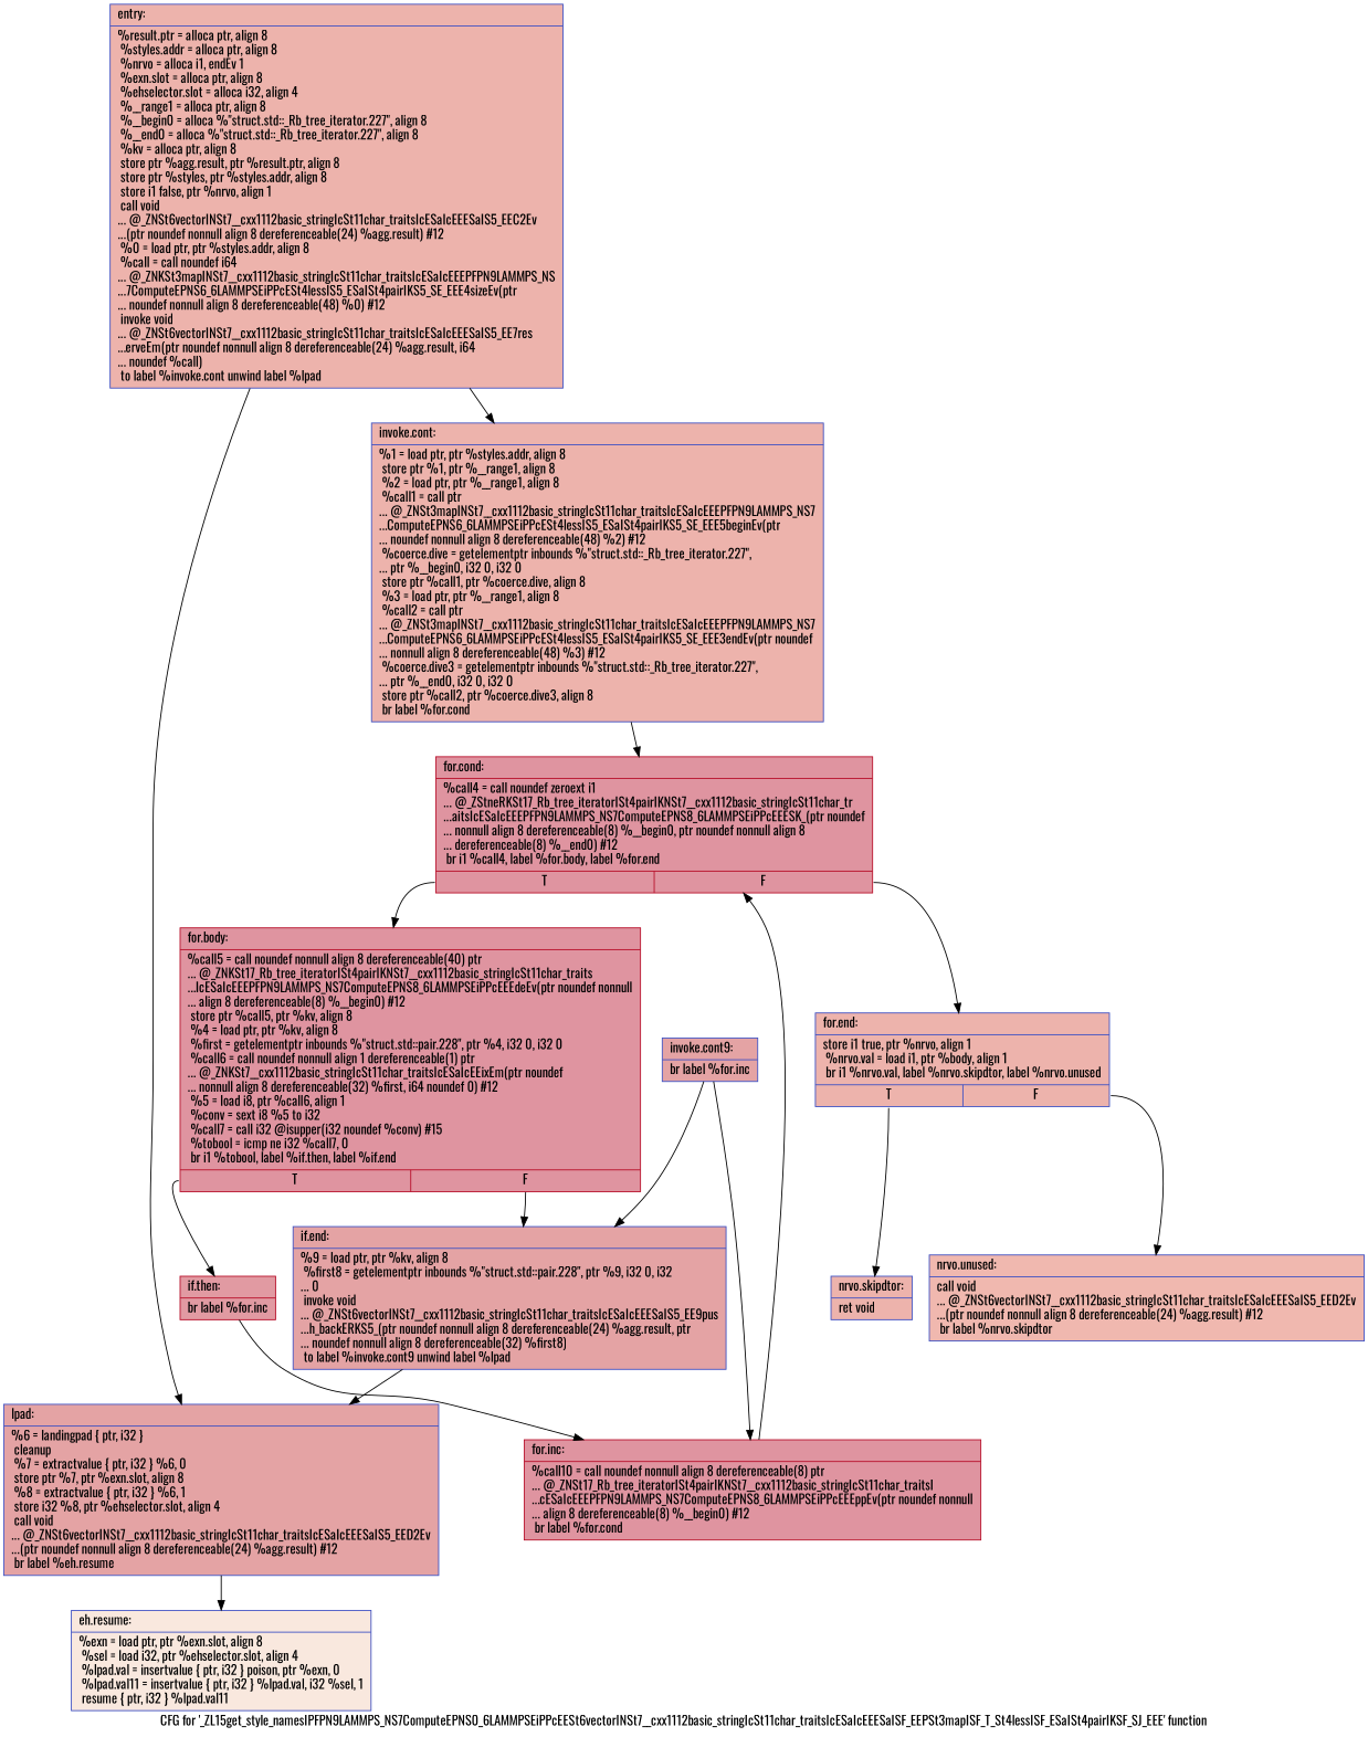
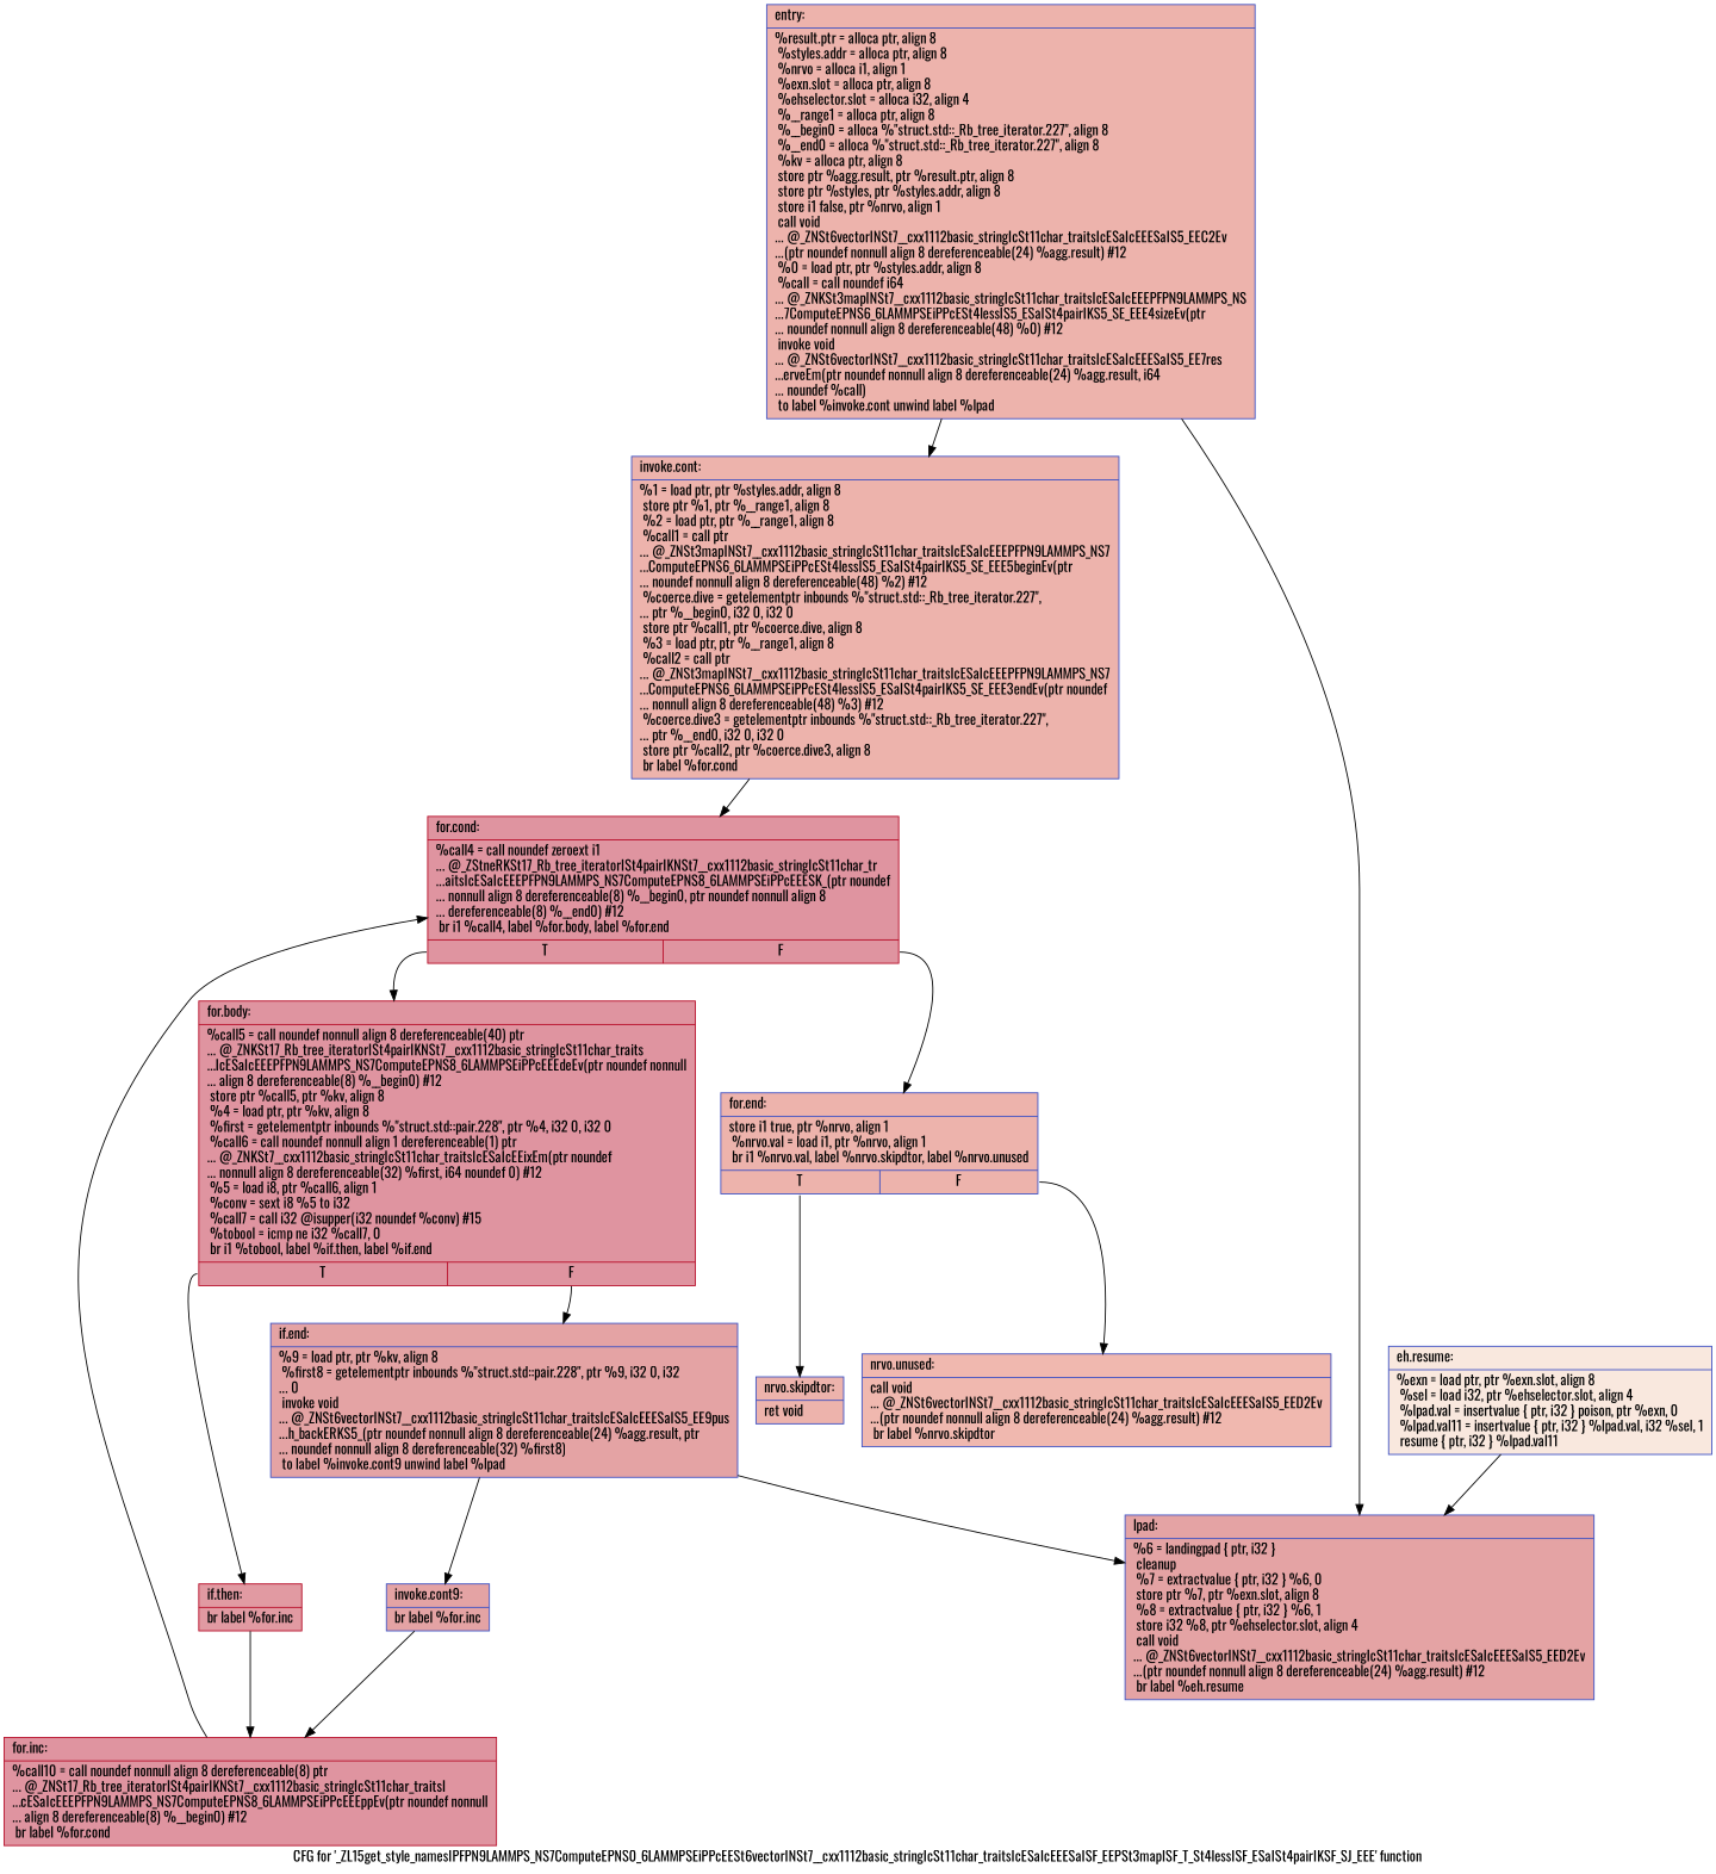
  digraph {
    fontname=Oswald
    label="CFG for '_ZL15get_style_namesIPFPN9LAMMPS_NS7ComputeEPNS0_6LAMMPSEiPPcEESt6vectorINSt7__cxx1112basic_stringIcSt11char_traitsIcESaIcEEESaISF_EEPSt3mapISF_T_St4lessISF_ESaISt4pairIKSF_SJ_EEE' function"
    node [color="#3d50c3ff" fillcolor="#d6524470" fontname=Oswald shape=record style=filled]
    edge [fontname=Oswald]
-   n1 [label="{entry:\l|  %result.ptr = alloca ptr, align 8\l  %styles.addr = alloca ptr, align 8\l  %nrvo = alloca i1, endEv 1\l  %exn.slot = alloca ptr, align 8\l  %ehselector.slot = alloca i32, align 4\l  %__range1 = alloca ptr, align 8\l  %__begin0 = alloca %\"struct.std::_Rb_tree_iterator.227\", align 8\l  %__end0 = alloca %\"struct.std::_Rb_tree_iterator.227\", align 8\l  %kv = alloca ptr, align 8\l  store ptr %agg.result, ptr %result.ptr, align 8\l  store ptr %styles, ptr %styles.addr, align 8\l  store i1 false, ptr %nrvo, align 1\l  call void\l... @_ZNSt6vectorINSt7__cxx1112basic_stringIcSt11char_traitsIcESaIcEEESaIS5_EEC2Ev\l...(ptr noundef nonnull align 8 dereferenceable(24) %agg.result) #12\l  %0 = load ptr, ptr %styles.addr, align 8\l  %call = call noundef i64\l... @_ZNKSt3mapINSt7__cxx1112basic_stringIcSt11char_traitsIcESaIcEEEPFPN9LAMMPS_NS\l...7ComputeEPNS6_6LAMMPSEiPPcESt4lessIS5_ESaISt4pairIKS5_SE_EEE4sizeEv(ptr\l... noundef nonnull align 8 dereferenceable(48) %0) #12\l  invoke void\l... @_ZNSt6vectorINSt7__cxx1112basic_stringIcSt11char_traitsIcESaIcEEESaIS5_EE7res\l...erveEm(ptr noundef nonnull align 8 dereferenceable(24) %agg.result, i64\l... noundef %call)\l          to label %invoke.cont unwind label %lpad\l}"]
+   n1 [label="{entry:\l|  %result.ptr = alloca ptr, align 8\l  %styles.addr = alloca ptr, align 8\l  %nrvo = alloca i1, align 1\l  %exn.slot = alloca ptr, align 8\l  %ehselector.slot = alloca i32, align 4\l  %__range1 = alloca ptr, align 8\l  %__begin0 = alloca %\"struct.std::_Rb_tree_iterator.227\", align 8\l  %__end0 = alloca %\"struct.std::_Rb_tree_iterator.227\", align 8\l  %kv = alloca ptr, align 8\l  store ptr %agg.result, ptr %result.ptr, align 8\l  store ptr %styles, ptr %styles.addr, align 8\l  store i1 false, ptr %nrvo, align 1\l  call void\l... @_ZNSt6vectorINSt7__cxx1112basic_stringIcSt11char_traitsIcESaIcEEESaIS5_EEC2Ev\l...(ptr noundef nonnull align 8 dereferenceable(24) %agg.result) #12\l  %0 = load ptr, ptr %styles.addr, align 8\l  %call = call noundef i64\l... @_ZNKSt3mapINSt7__cxx1112basic_stringIcSt11char_traitsIcESaIcEEEPFPN9LAMMPS_NS\l...7ComputeEPNS6_6LAMMPSEiPPcESt4lessIS5_ESaISt4pairIKS5_SE_EEE4sizeEv(ptr\l... noundef nonnull align 8 dereferenceable(48) %0) #12\l  invoke void\l... @_ZNSt6vectorINSt7__cxx1112basic_stringIcSt11char_traitsIcESaIcEEESaIS5_EE7res\l...erveEm(ptr noundef nonnull align 8 dereferenceable(24) %agg.result, i64\l... noundef %call)\l          to label %invoke.cont unwind label %lpad\l}"]
    n2 [label="{invoke.cont:\l|  %1 = load ptr, ptr %styles.addr, align 8\l  store ptr %1, ptr %__range1, align 8\l  %2 = load ptr, ptr %__range1, align 8\l  %call1 = call ptr\l... @_ZNSt3mapINSt7__cxx1112basic_stringIcSt11char_traitsIcESaIcEEEPFPN9LAMMPS_NS7\l...ComputeEPNS6_6LAMMPSEiPPcESt4lessIS5_ESaISt4pairIKS5_SE_EEE5beginEv(ptr\l... noundef nonnull align 8 dereferenceable(48) %2) #12\l  %coerce.dive = getelementptr inbounds %\"struct.std::_Rb_tree_iterator.227\",\l... ptr %__begin0, i32 0, i32 0\l  store ptr %call1, ptr %coerce.dive, align 8\l  %3 = load ptr, ptr %__range1, align 8\l  %call2 = call ptr\l... @_ZNSt3mapINSt7__cxx1112basic_stringIcSt11char_traitsIcESaIcEEEPFPN9LAMMPS_NS7\l...ComputeEPNS6_6LAMMPSEiPPcESt4lessIS5_ESaISt4pairIKS5_SE_EEE3endEv(ptr noundef\l... nonnull align 8 dereferenceable(48) %3) #12\l  %coerce.dive3 = getelementptr inbounds %\"struct.std::_Rb_tree_iterator.227\",\l... ptr %__end0, i32 0, i32 0\l  store ptr %call2, ptr %coerce.dive3, align 8\l  br label %for.cond\l}"]
    n3 [fillcolor="#c32e3170" label="{lpad:\l|  %6 = landingpad \{ ptr, i32 \}\l          cleanup\l  %7 = extractvalue \{ ptr, i32 \} %6, 0\l  store ptr %7, ptr %exn.slot, align 8\l  %8 = extractvalue \{ ptr, i32 \} %6, 1\l  store i32 %8, ptr %ehselector.slot, align 4\l  call void\l... @_ZNSt6vectorINSt7__cxx1112basic_stringIcSt11char_traitsIcESaIcEEESaIS5_EED2Ev\l...(ptr noundef nonnull align 8 dereferenceable(24) %agg.result) #12\l  br label %eh.resume\l}"]
    n4 [color="#b70d28ff" fillcolor="#b70d2870" label="{for.cond:\l|  %call4 = call noundef zeroext i1\l... @_ZStneRKSt17_Rb_tree_iteratorISt4pairIKNSt7__cxx1112basic_stringIcSt11char_tr\l...aitsIcESaIcEEEPFPN9LAMMPS_NS7ComputeEPNS8_6LAMMPSEiPPcEEESK_(ptr noundef\l... nonnull align 8 dereferenceable(8) %__begin0, ptr noundef nonnull align 8\l... dereferenceable(8) %__end0) #12\l  br i1 %call4, label %for.body, label %for.end\l|{<s0>T|<s1>F}}"]
    n5 [fillcolor="#f2cab570" label="{eh.resume:\l|  %exn = load ptr, ptr %exn.slot, align 8\l  %sel = load i32, ptr %ehselector.slot, align 4\l  %lpad.val = insertvalue \{ ptr, i32 \} poison, ptr %exn, 0\l  %lpad.val11 = insertvalue \{ ptr, i32 \} %lpad.val, i32 %sel, 1\l  resume \{ ptr, i32 \} %lpad.val11\l}"]
    n6 [color="#b70d28ff" fillcolor="#b70d2870" label="{for.body:\l|  %call5 = call noundef nonnull align 8 dereferenceable(40) ptr\l... @_ZNKSt17_Rb_tree_iteratorISt4pairIKNSt7__cxx1112basic_stringIcSt11char_traits\l...IcESaIcEEEPFPN9LAMMPS_NS7ComputeEPNS8_6LAMMPSEiPPcEEEdeEv(ptr noundef nonnull\l... align 8 dereferenceable(8) %__begin0) #12\l  store ptr %call5, ptr %kv, align 8\l  %4 = load ptr, ptr %kv, align 8\l  %first = getelementptr inbounds %\"struct.std::pair.228\", ptr %4, i32 0, i32 0\l  %call6 = call noundef nonnull align 1 dereferenceable(1) ptr\l... @_ZNKSt7__cxx1112basic_stringIcSt11char_traitsIcESaIcEEixEm(ptr noundef\l... nonnull align 8 dereferenceable(32) %first, i64 noundef 0) #12\l  %5 = load i8, ptr %call6, align 1\l  %conv = sext i8 %5 to i32\l  %call7 = call i32 @isupper(i32 noundef %conv) #15\l  %tobool = icmp ne i32 %call7, 0\l  br i1 %tobool, label %if.then, label %if.end\l|{<s0>T|<s1>F}}"]
-   n7 [label="{for.end:\l|  store i1 true, ptr %nrvo, align 1\l  %nrvo.val = load i1, ptr %body, align 1\l  br i1 %nrvo.val, label %nrvo.skipdtor, label %nrvo.unused\l|{<s0>T|<s1>F}}"]
+   n7 [label="{for.end:\l|  store i1 true, ptr %nrvo, align 1\l  %nrvo.val = load i1, ptr %nrvo, align 1\l  br i1 %nrvo.val, label %nrvo.skipdtor, label %nrvo.unused\l|{<s0>T|<s1>F}}"]
    n8 [color="#b70d28ff" fillcolor="#bb1b2c70" label="{if.then:\l|  br label %for.inc\l}"]
    n9 [fillcolor="#c32e3170" label="{if.end:\l|  %9 = load ptr, ptr %kv, align 8\l  %first8 = getelementptr inbounds %\"struct.std::pair.228\", ptr %9, i32 0, i32\l... 0\l  invoke void\l... @_ZNSt6vectorINSt7__cxx1112basic_stringIcSt11char_traitsIcESaIcEEESaIS5_EE9pus\l...h_backERKS5_(ptr noundef nonnull align 8 dereferenceable(24) %agg.result, ptr\l... noundef nonnull align 8 dereferenceable(32) %first8)\l          to label %invoke.cont9 unwind label %lpad\l}"]
    n10 [label="{nrvo.skipdtor:\l|  ret void\l}"]
    n11 [fillcolor="#dc5d4a70" label="{nrvo.unused:\l|  call void\l... @_ZNSt6vectorINSt7__cxx1112basic_stringIcSt11char_traitsIcESaIcEEESaIS5_EED2Ev\l...(ptr noundef nonnull align 8 dereferenceable(24) %agg.result) #12\l  br label %nrvo.skipdtor\l}"]
    n12 [color="#b70d28ff" fillcolor="#b70d2870" label="{for.inc:\l|  %call10 = call noundef nonnull align 8 dereferenceable(8) ptr\l... @_ZNSt17_Rb_tree_iteratorISt4pairIKNSt7__cxx1112basic_stringIcSt11char_traitsI\l...cESaIcEEEPFPN9LAMMPS_NS7ComputeEPNS8_6LAMMPSEiPPcEEEppEv(ptr noundef nonnull\l... align 8 dereferenceable(8) %__begin0) #12\l  br label %for.cond\l}"]
    n13 [fillcolor="#c32e3170" label="{invoke.cont9:\l|  br label %for.inc\l}"]
    n1 -> n2
    n1 -> n3
    n2 -> n4
-   n3 -> n5
+   n5 -> n3
    n4 -> n6 [tailport=s0]
    n4 -> n7 [tailport=s1]
    n6 -> n8 [tailport=s0]
    n6 -> n9 [tailport=s1]
    n7 -> n10 [tailport=s0]
    n7 -> n11 [tailport=s1]
    n8 -> n12
    n9 -> n3
-   n13 -> n9
+   n9 -> n13
    n12 -> n4
    n13 -> n12
  }
